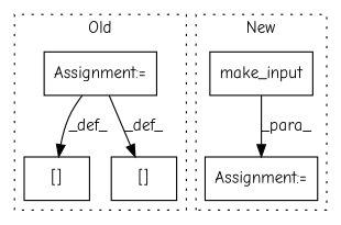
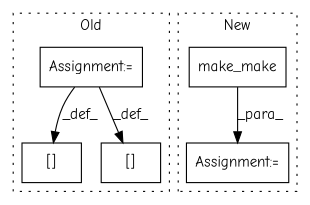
  digraph {
    fontname="Comic Neue"
    node [a=2 l="13,1" shape=box fontname="Comic Neue"]
    edge [fontname="Comic Neue"]
    n1 [label="[]" s="2717,2731"]
    n2 [a=7 l=1 label="Assignment:=" s=2154]
    n3 [label="[]" s="2490,2507"]
-   n4 [a=32 l="11,1" label=make_input s="2841,2862"]
+   n4 [a=32 l="11,1" label=make_make s="2841,2862"]
    n5 [a=7 l=2 label="Assignment:=" s=2828]
    subgraph cluster_1 {
      label=Old
      style=dotted
      n1
      n2
      n3
    }
    subgraph cluster_2 {
      label=New
      style=dotted
      n4
      n5
    }
    n2 -> n1 [label=_def_]
    n2 -> n3 [label=_def_]
    n4 -> n5 [label=_para_]
  }
